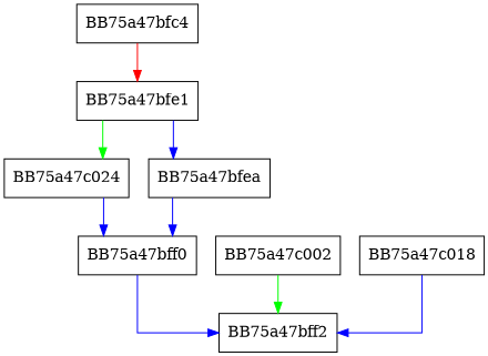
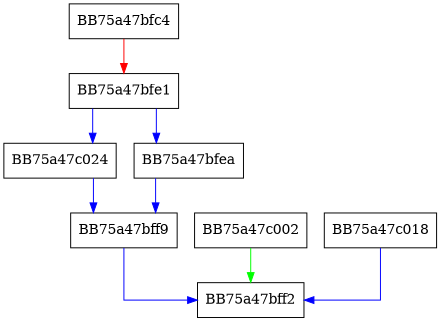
  digraph {
    splines=ortho
    node [shape=box]
    edge [color=blue]
    BB75a47bfc4
    BB75a47bfe1
    BB75a47c002
    BB75a47bff2
    BB75a47c024
    BB75a47bfea
    BB75a47c018
-   BB75a47bff0
+   BB75a47bff0 [label=BB75a47bff9]
    BB75a47bfc4 -> BB75a47bfe1 [color=red]
-   BB75a47bfe1 -> BB75a47c024 [color=green]
+   BB75a47bfe1 -> BB75a47c024
    BB75a47bfe1 -> BB75a47bfea
    BB75a47c002 -> BB75a47bff2 [color=green]
    BB75a47c024 -> BB75a47bff0
    BB75a47bfea -> BB75a47bff0
    BB75a47c018 -> BB75a47bff2
    BB75a47bff0 -> BB75a47bff2
  }
